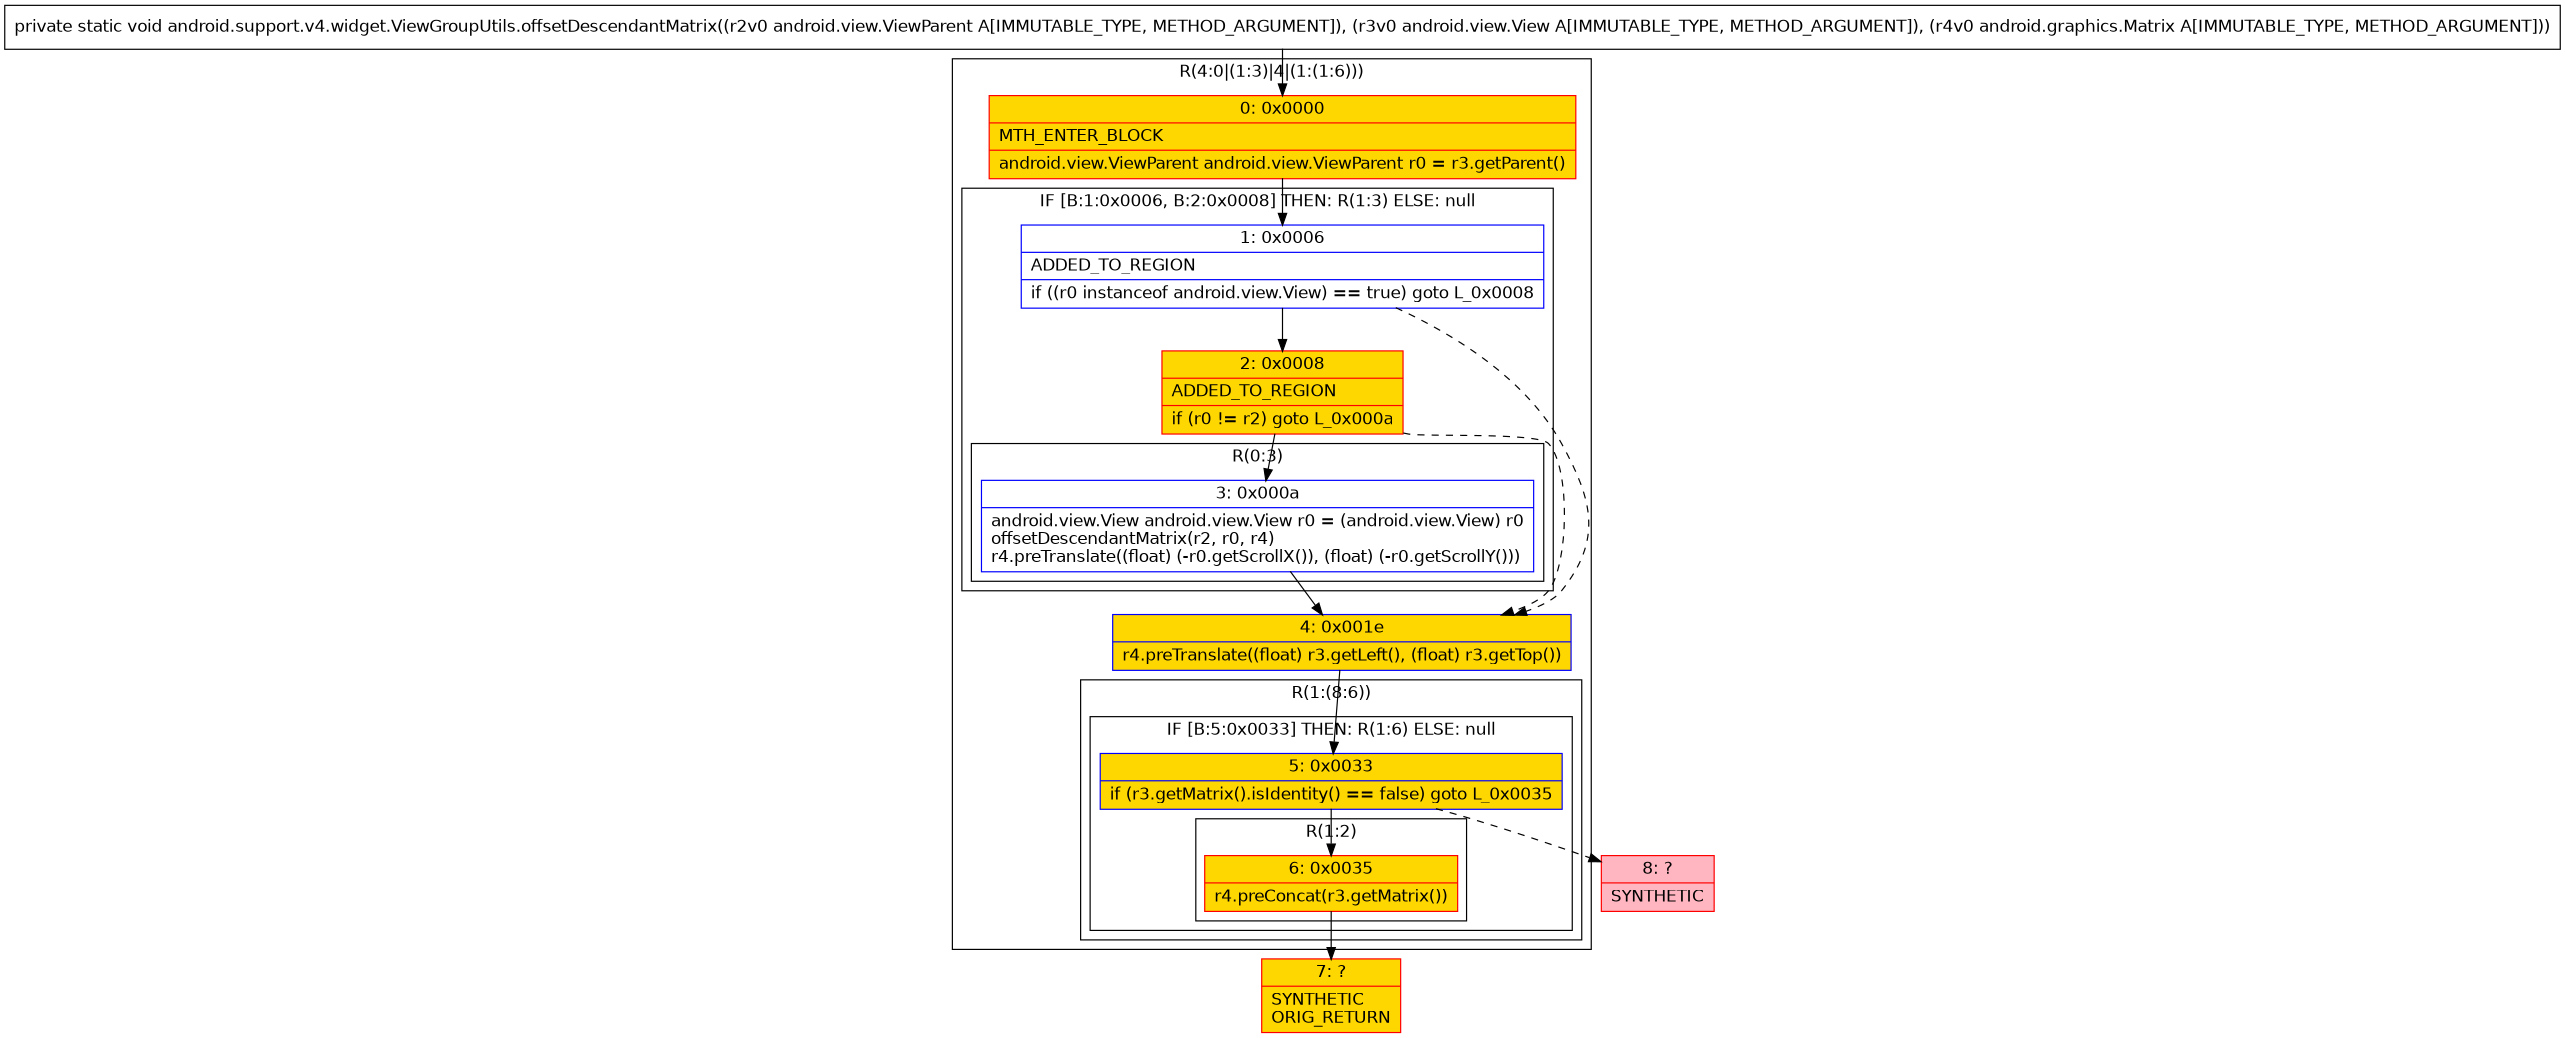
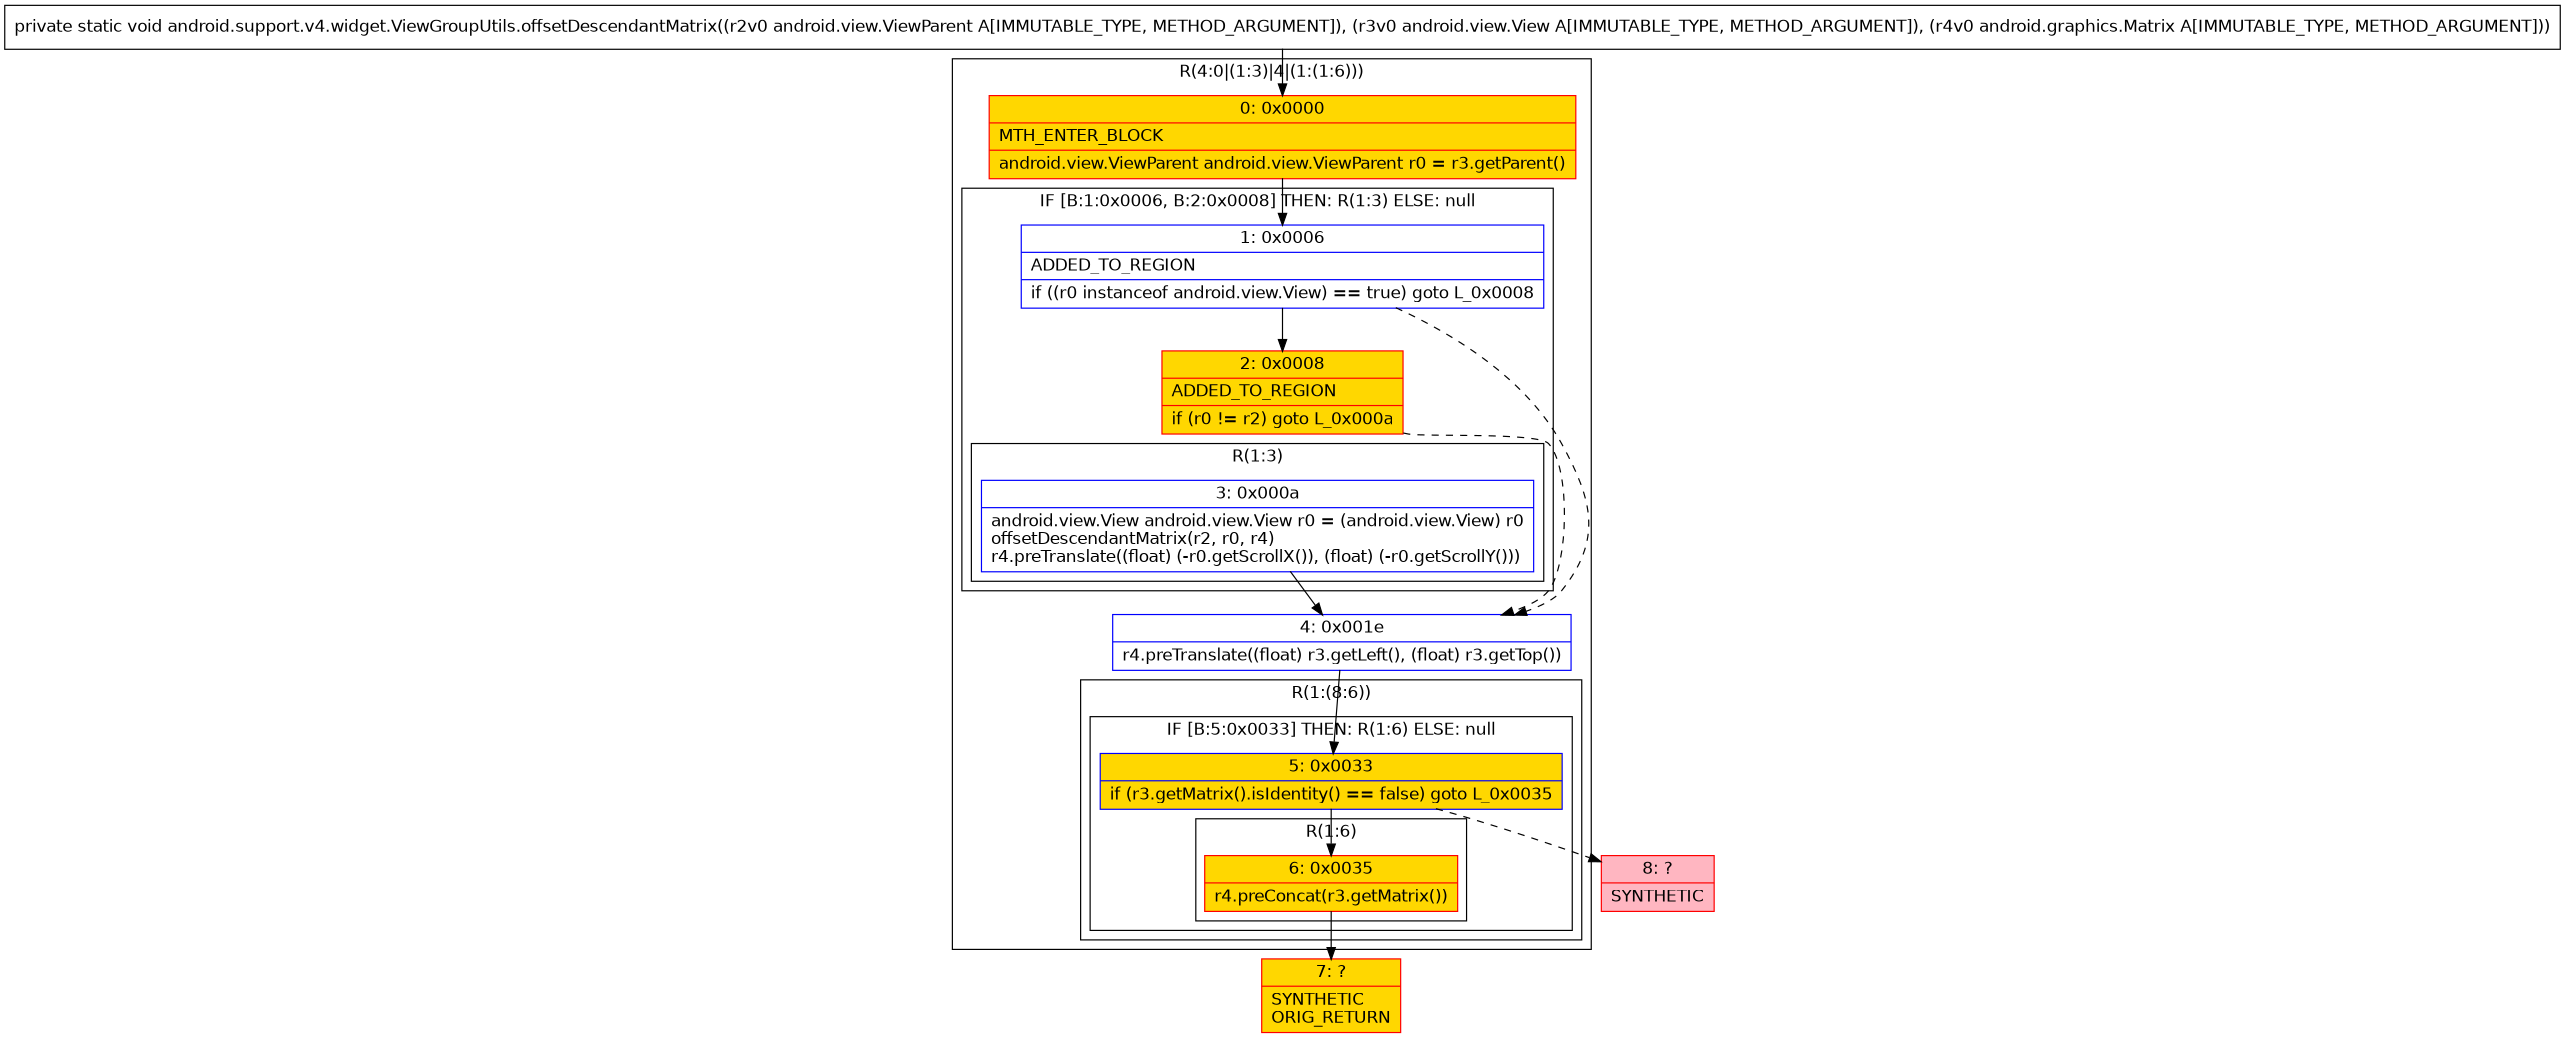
  digraph {
    fontname="DejaVu Sans"
    node [color=red fillcolor=gold fontname="DejaVu Sans" shape=record style=filled]
    edge [fontname="DejaVu Sans"]
    n1 [color=blue fillcolor=white label="{3\:\ 0x000a|android.view.View android.view.View r0 = (android.view.View) r0\loffsetDescendantMatrix(r2, r0, r4)\lr4.preTranslate((float) (\-r0.getScrollX()), (float) (\-r0.getScrollY()))\l}"]
    n2 [color=blue fillcolor=white label="{1\:\ 0x0006|ADDED_TO_REGION\l|if ((r0 instanceof android.view.View) == true) goto L_0x0008\l}"]
    n3 [label="{2\:\ 0x0008|ADDED_TO_REGION\l|if (r0 != r2) goto L_0x000a\l}"]
    n4 [label="{6\:\ 0x0035|r4.preConcat(r3.getMatrix())\l}"]
    n5 [color=blue label="{5\:\ 0x0033|if (r3.getMatrix().isIdentity() == false) goto L_0x0035\l}"]
    n6 [label="{0\:\ 0x0000|MTH_ENTER_BLOCK\l|android.view.ViewParent android.view.ViewParent r0 = r3.getParent()\l}"]
-   n7 [color=blue label="{4\:\ 0x001e|r4.preTranslate((float) r3.getLeft(), (float) r3.getTop())\l}"]
+   n7 [color=blue fillcolor=white label="{4\:\ 0x001e|r4.preTranslate((float) r3.getLeft(), (float) r3.getTop())\l}"]
    n8 [label="{7\:\ ?|SYNTHETIC\lORIG_RETURN\l}"]
    n9 [fillcolor=lightpink label="{8\:\ ?|SYNTHETIC\l}"]
    n10 [fillcolor=white label="{private static void android.support.v4.widget.ViewGroupUtils.offsetDescendantMatrix((r2v0 android.view.ViewParent A[IMMUTABLE_TYPE, METHOD_ARGUMENT]), (r3v0 android.view.View A[IMMUTABLE_TYPE, METHOD_ARGUMENT]), (r4v0 android.graphics.Matrix A[IMMUTABLE_TYPE, METHOD_ARGUMENT])) }" color=""]
    subgraph cluster_1 {
      label="R(4:0|(1:3)|4|(1:(1:6)))"
      n6
      n7
      subgraph cluster_2 {
        label="IF [B:1:0x0006, B:2:0x0008] THEN: R(1:3) ELSE: null"
        n2
        n3
        subgraph cluster_3 {
-         label="R(0:3)"
+         label="R(1:3)"
          n1
        }
      }
      subgraph cluster_4 {
        label="R(1:(8:6))"
        subgraph cluster_5 {
          label="IF [B:5:0x0033] THEN: R(1:6) ELSE: null"
          n5
          subgraph cluster_6 {
-           label="R(1:2)"
+           label="R(1:6)"
            n4
          }
        }
      }
    }
    n1 -> n7
    n2 -> n3
    n2 -> n7 [style=dashed]
-   n3 -> n1
    n3 -> n7 [style=dashed]
    n4 -> n8
    n5 -> n4
    n5 -> n9 [style=dashed]
    n6 -> n2
    n7 -> n5
    n10 -> n6
  }
